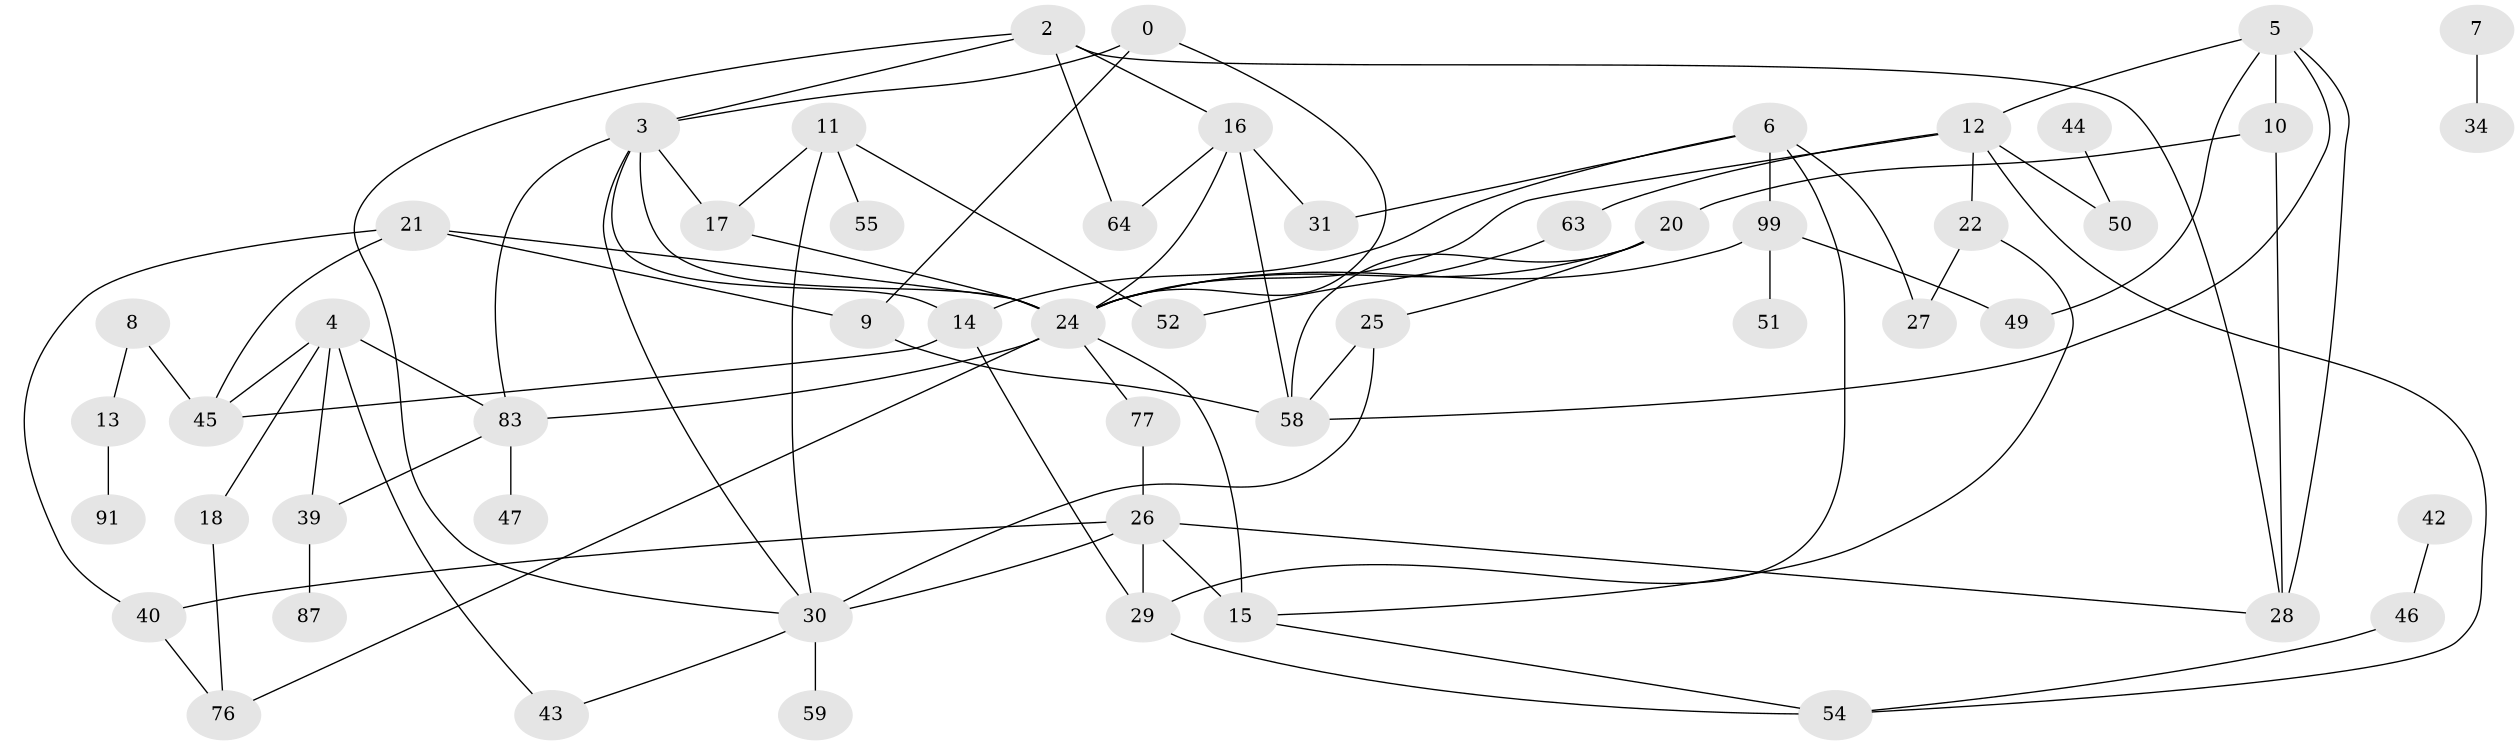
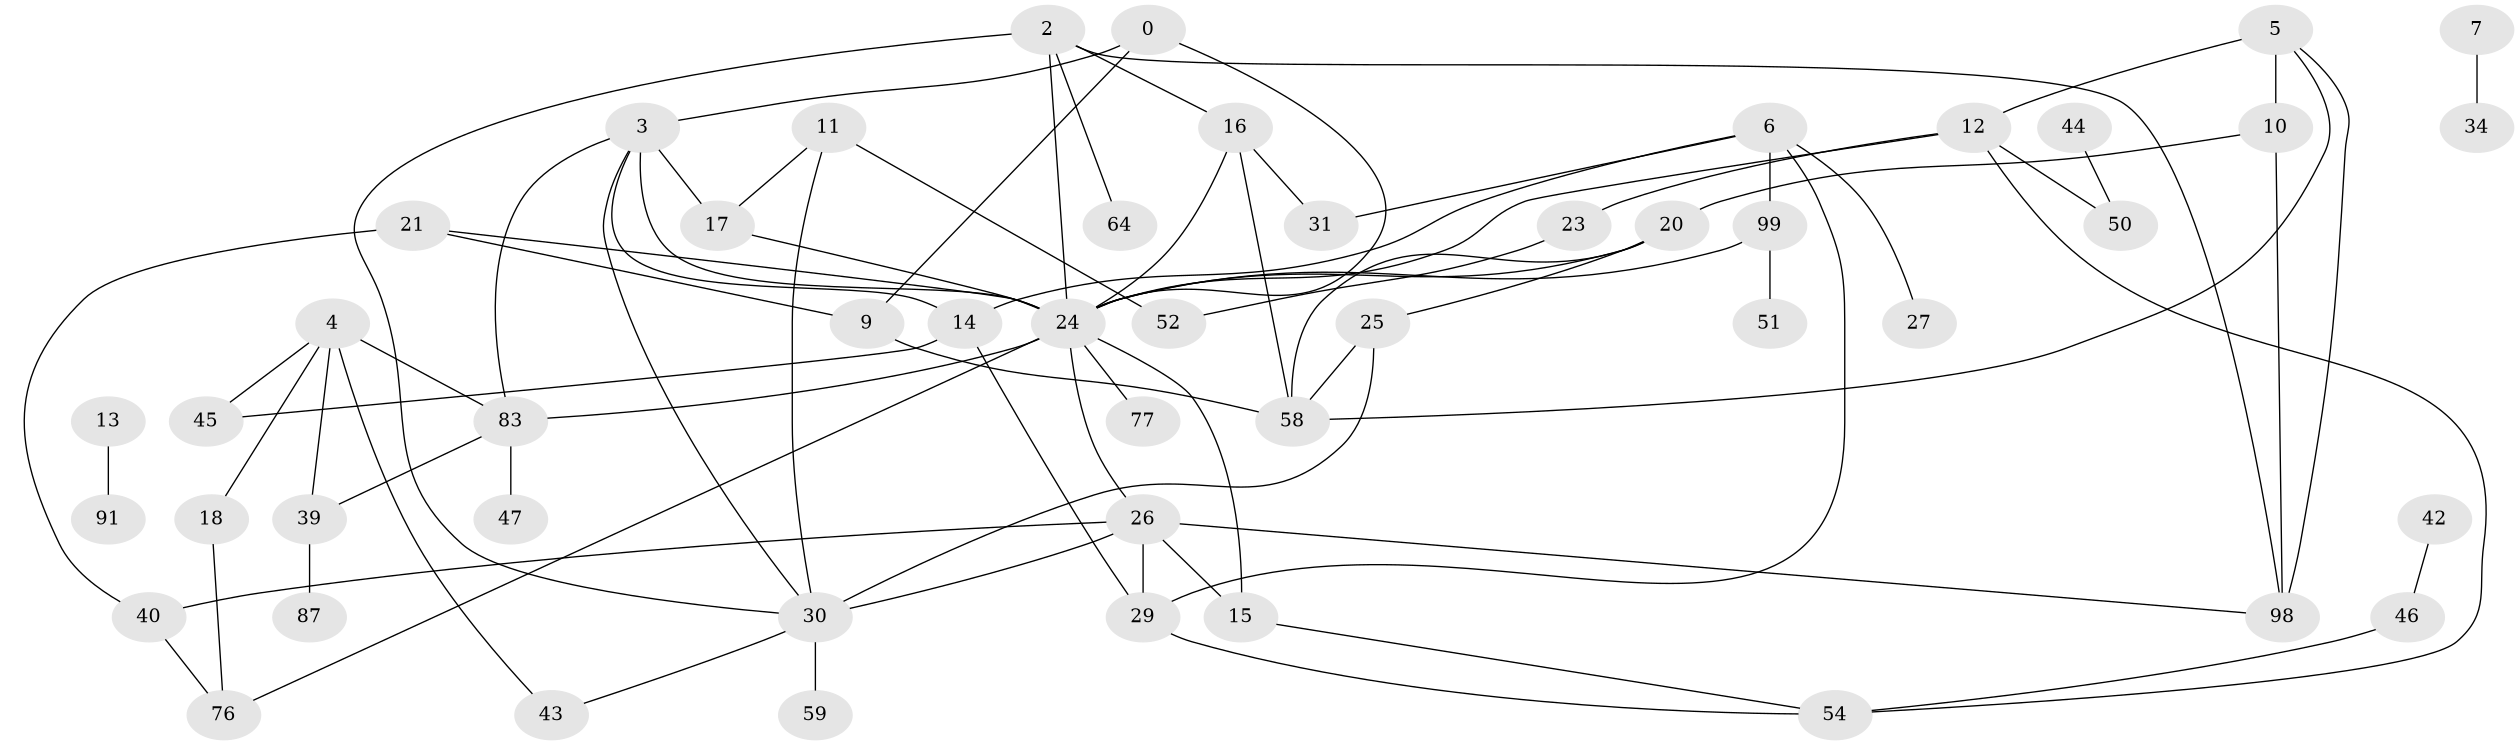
  graph {
    node [color=gray90 style=filled]
    edge [weight=1.0]
    n1 [label=0]
    3
    9
    24
    30
    14
    17
    n8 [label=83]
    58
    n10 [label=76]
    n11 [label=15]
    26
    n13 [label=77]
    2
    16
-   28
+   28 [label=98]
    n17 [label=64]
    5
    10
    12
-   49
    n22 [label=31]
    43
    59
    45
    29
    39
    47
    4
    18
    n31 [label=87]
    20
-   22
-   23 [label=63]
+   23
    50
    54
    6
    n38 [label=99]
    27
    51
    7
    34
-   8
    13
    n45 [label=91]
    25
    11
    52
-   55
    21
    40
    42
    46
    44
    n1 -- 3
    n1 -- 9
    n1 -- 24
    3 -- 24 [weight=2.0]
    3 -- 30
    3 -- 14
    3 -- 17
    3 -- n8
    9 -- 58
    24 -- n8
    24 -- n10
    24 -- n11 [weight=2.0]
-   n13 -- 26 [weight=4.0]
+   24 -- 26 [weight=4.0]
    24 -- n13
    30 -- 43
    30 -- 59
    14 -- 45
    14 -- 29
    17 -- 24
    n8 -- 39
    n8 -- 47
    n11 -- 54
    26 -- 30 [weight=2.0]
    26 -- n11
    26 -- 28
    26 -- 29
    26 -- 40
-   2 -- 3
+   2 -- 24
    2 -- 30
    2 -- 16
    2 -- 28
    2 -- n17
    16 -- 24
    16 -- 58 [weight=2.0]
-   16 -- n17
    16 -- n22
    5 -- 58
    5 -- 28
    5 -- 10
    5 -- 12
-   5 -- 49
    10 -- 28
    10 -- 20
    12 -- 24
-   12 -- 22
    12 -- 23
    12 -- 50
    12 -- 54
    29 -- 54
    39 -- n31
    4 -- n8
    4 -- 43
    4 -- 45
    4 -- 39
    4 -- 18
    18 -- n10
    20 -- 24
    20 -- 58
    20 -- 25
-   22 -- n11
-   22 -- 27
    23 -- 52
    6 -- 14
    6 -- n22
    6 -- 29
    6 -- n38
    6 -- 27
    n38 -- 24
-   n38 -- 49
    n38 -- 51
    7 -- 34
-   8 -- 45
-   8 -- 13
    13 -- n45
    25 -- 30
    25 -- 58 [weight=2.0]
    11 -- 30
    11 -- 17
    11 -- 52
-   11 -- 55
    21 -- 9
    21 -- 24
-   21 -- 45
    21 -- 40
    40 -- n10
    42 -- 46
    46 -- 54
    44 -- 50
  }
